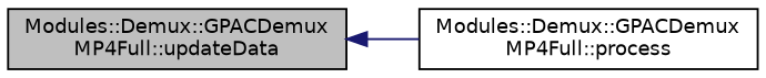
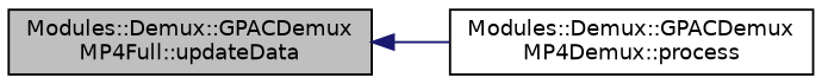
  digraph {
    rankdir=LR
    node [color=black fontname=Helvetica fontsize=10 shape=record style=filled]
    n1 [fillcolor=grey75 fontcolor=black height=0.2 label="Modules::Demux::GPACDemux\lMP4Full::updateData" width=0.4]
-   n2 [fillcolor=white height=0.2 label="Modules::Demux::GPACDemux\lMP4Full::process" width=0.4]
+   n2 [fillcolor=white height=0.2 label="Modules::Demux::GPACDemux\lMP4Demux::process" width=0.4]
    n1 -> n2 [color=midnightblue dir=back fontname=Helvetica fontsize=10 labelfontname=Helvetica labelfontsize=10 style=solid]
  }
